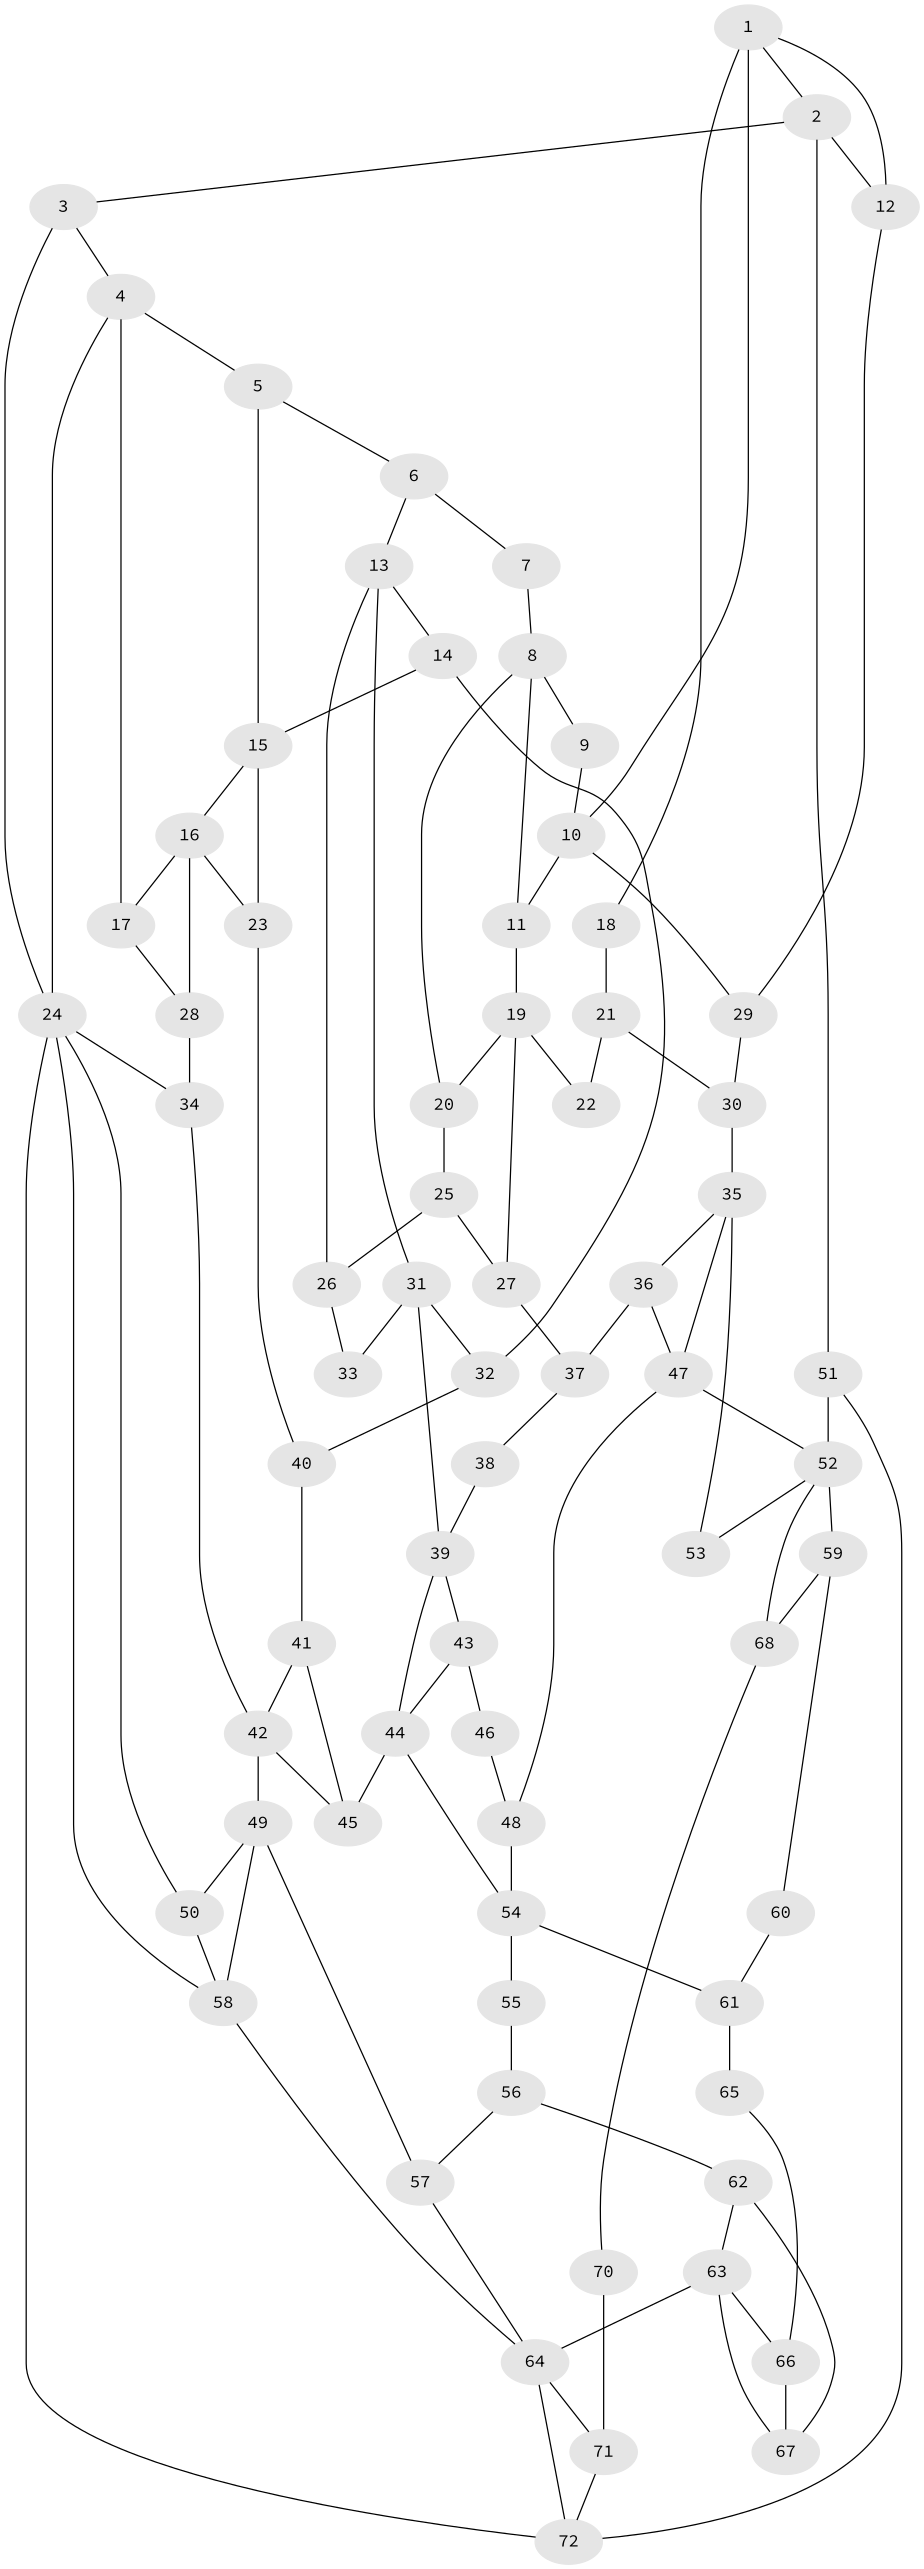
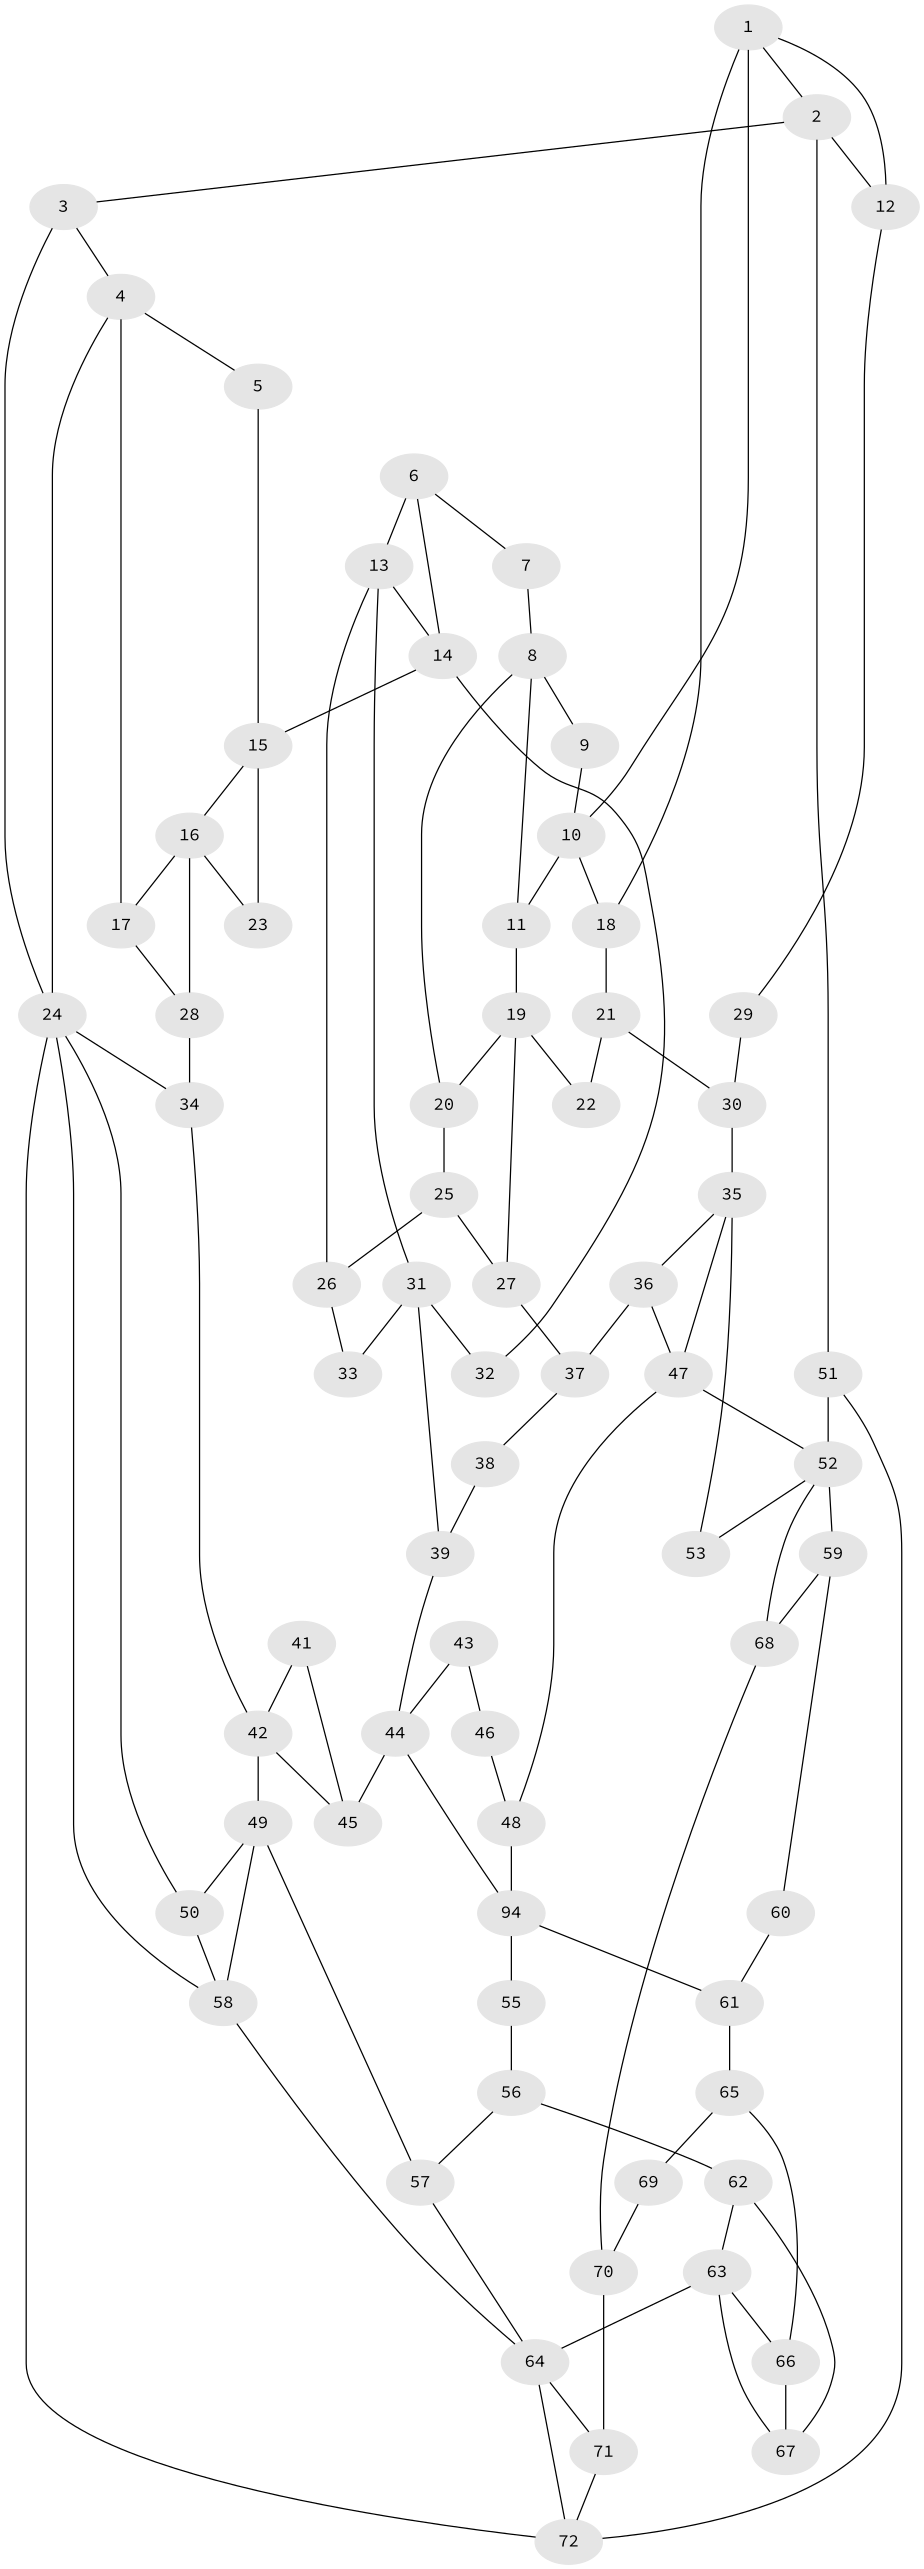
  graph {
    fontname="Source Code Pro"
    node [color=gray90 fontname="Source Code Pro" style=filled]
    edge [fontname="Source Code Pro" weight=1.0]
    1
    2
    10
    12
    18
    3
    51
    11
    29
    21
    4
    24
    72
    52
    5
    17
    34
    50
    58
    6
    15
    28
    7
    13
    16
    23
    8
    14
    26
    31
    9
    20
    19
    25
    22
    27
    30
    32
    33
    39
-   40
    37
    35
    41
    42
    64
    38
    36
    47
    53
    43
    44
    45
    49
    48
    46
    57
-   54
+   54 [label=94]
    55
    61
    59
    68
    60
    70
    56
    65
    62
    63
    67
    71
    66
+   69
    1 -- 2
    1 -- 10
    1 -- 12
    1 -- 18 [weight=2.0]
    2 -- 12
    2 -- 3
    2 -- 51
-   10 -- 29
+   10 -- 18
    10 -- 11 [weight=2.0]
    12 -- 29
    18 -- 21
    3 -- 4
    3 -- 24 [weight=2.0]
    51 -- 72
    51 -- 52 [weight=2.0]
    11 -- 19 [weight=2.0]
    29 -- 30 [weight=2.0]
    21 -- 22 [weight=2.0]
    21 -- 30 [weight=2.0]
    4 -- 24
    4 -- 5
    4 -- 17 [weight=2.0]
    24 -- 72
    24 -- 34
    24 -- 50
    24 -- 58
    52 -- 53
    52 -- 59
    52 -- 68
-   5 -- 6
+   14 -- 6
    5 -- 15 [weight=2.0]
    17 -- 28
    34 -- 42
    50 -- 58
    58 -- 64
    6 -- 7 [weight=2.0]
    6 -- 13 [weight=2.0]
    15 -- 16
    15 -- 23
    28 -- 34
    7 -- 8 [weight=2.0]
    13 -- 14 [weight=2.0]
    13 -- 26
    13 -- 31
    16 -- 17 [weight=3.0]
    16 -- 28
    16 -- 23
-   23 -- 40
    8 -- 11
    8 -- 9
    8 -- 20
    14 -- 15 [weight=2.0]
    14 -- 32
    26 -- 33
    31 -- 32
    31 -- 33 [weight=2.0]
    31 -- 39 [weight=2.0]
    9 -- 10
    20 -- 25
    19 -- 20
    19 -- 22 [weight=2.0]
    19 -- 27
    25 -- 26
    25 -- 27
    27 -- 37
    30 -- 35 [weight=2.0]
-   32 -- 40
-   39 -- 43
    39 -- 44
-   40 -- 41
    37 -- 38
    35 -- 36
    35 -- 47
    35 -- 53 [weight=2.0]
    41 -- 42
    41 -- 45
    42 -- 45
    42 -- 49 [weight=2.0]
    64 -- 72
    64 -- 71
    38 -- 39 [weight=2.0]
    36 -- 37
    36 -- 47
    47 -- 52
    47 -- 48
    43 -- 44
    43 -- 46
    44 -- 45
    44 -- 54
    49 -- 50
    49 -- 58
    49 -- 57 [weight=2.0]
    48 -- 54
    46 -- 48
    57 -- 64
    54 -- 55 [weight=2.0]
    54 -- 61
    55 -- 56
    61 -- 65
    59 -- 68
    59 -- 60
    68 -- 70
    60 -- 61
    70 -- 71
    56 -- 57
    56 -- 62
    65 -- 66
+   65 -- 69
    62 -- 63
    62 -- 67
    63 -- 64 [weight=2.0]
    63 -- 67 [weight=2.0]
    63 -- 66
    71 -- 72
    66 -- 67 [weight=3.0]
+   69 -- 70
  }
